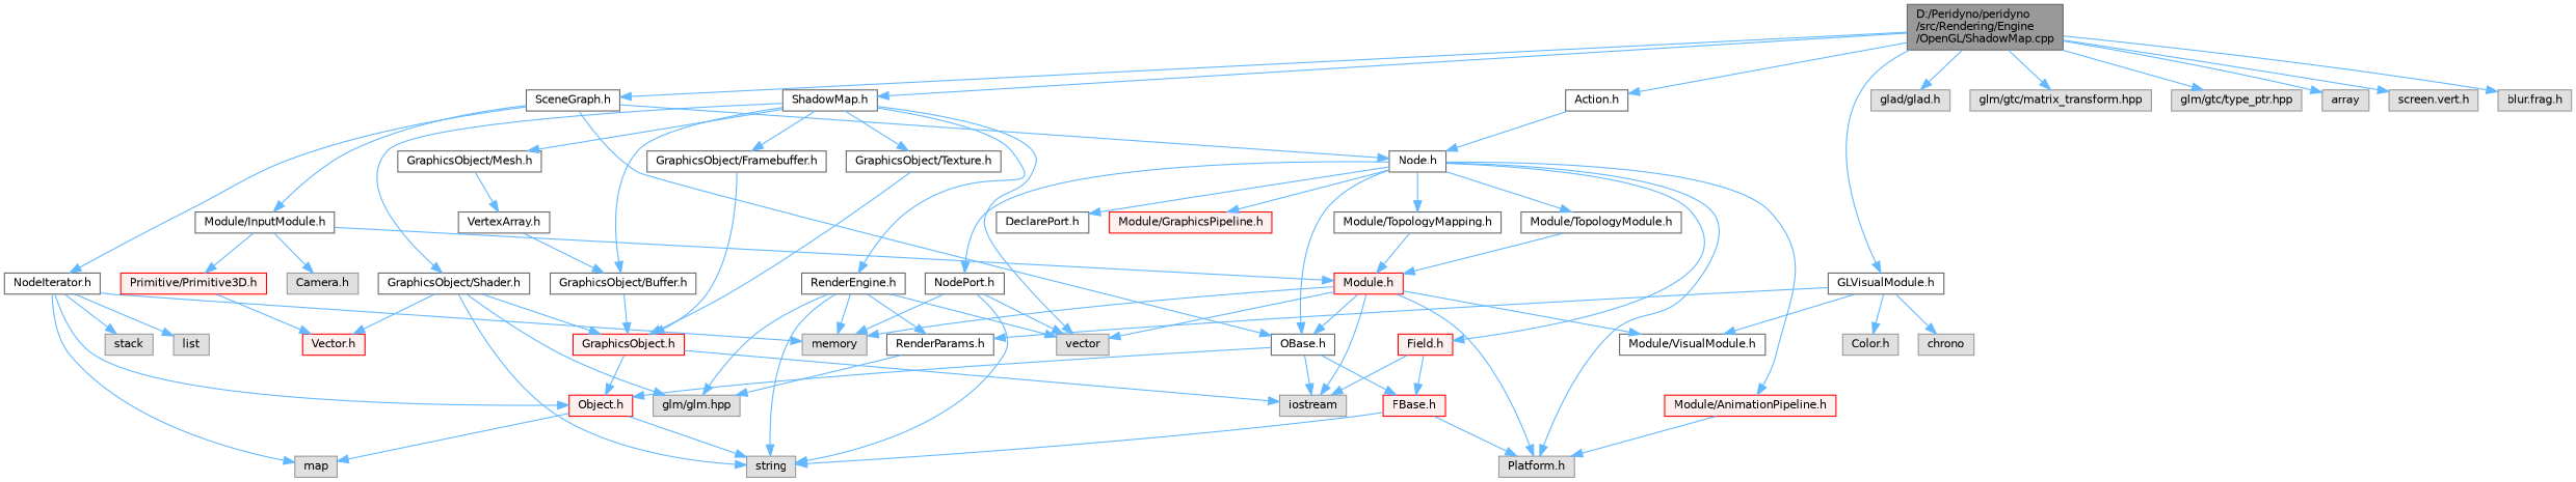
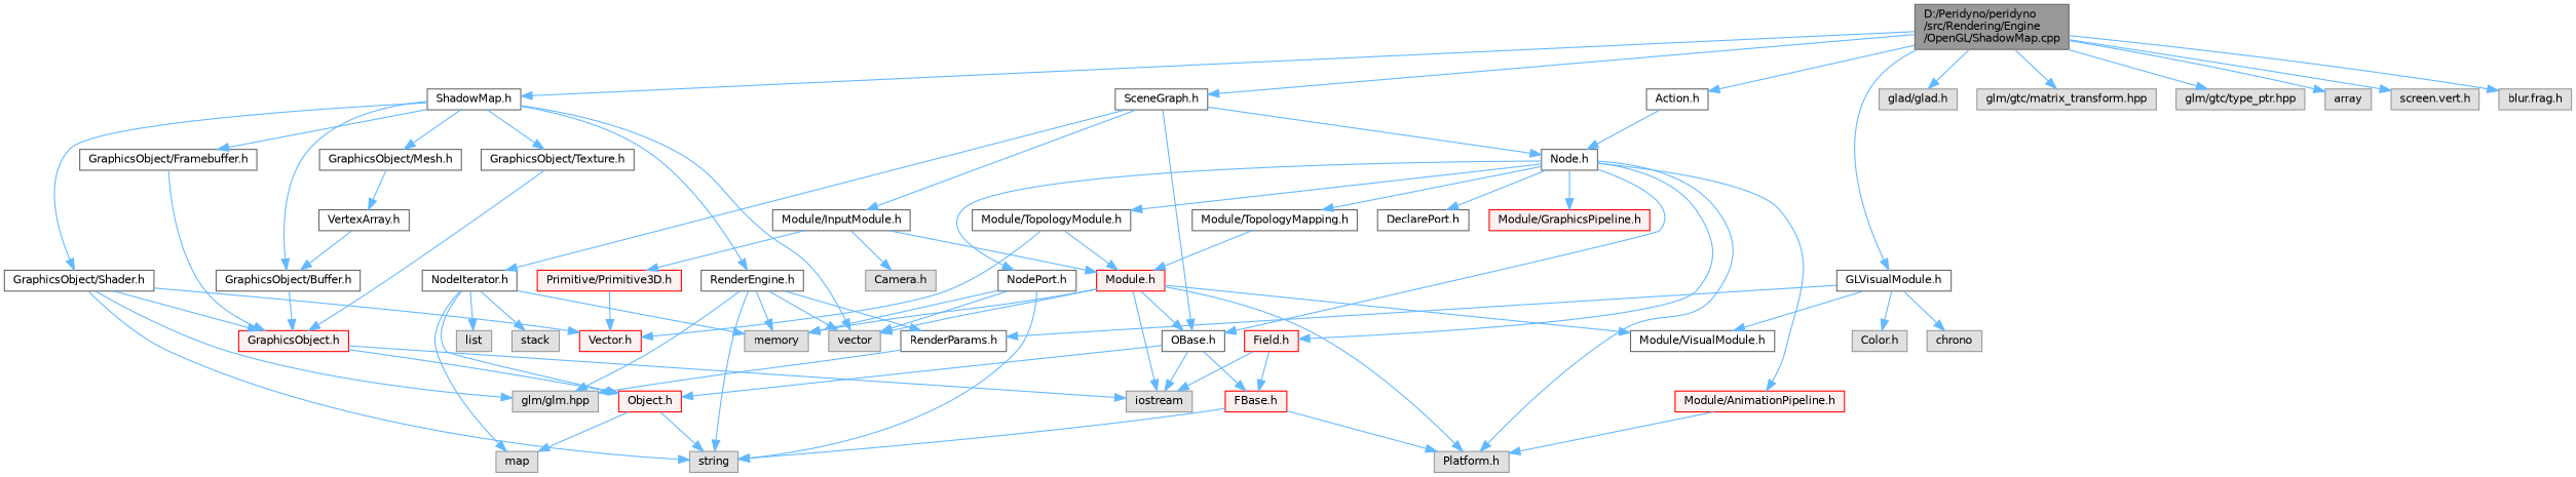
  digraph {
    node [color=grey40 fillcolor=white fontname=Helvetica fontsize=10 shape=box style=filled]
    edge [color=steelblue1 fontname=Helvetica fontsize=10 labelfontname=Helvetica labelfontsize=10 style=solid]
    n1 [color=gray40 fillcolor=grey60 fontcolor=black height=0.2 label="D:/Peridyno/peridyno\l/src/Rendering/Engine\l/OpenGL/ShadowMap.cpp" width=0.4]
    n2 [height=0.2 label="ShadowMap.h" width=0.4]
    n3 [height=0.2 label="GLVisualModule.h" width=0.4]
    n4 [height=0.2 label="SceneGraph.h" width=0.4]
    n5 [height=0.2 label="Action.h" width=0.4]
    n6 [color=grey60 fillcolor="#E0E0E0" height=0.2 label="glad/glad.h" width=0.4]
    n7 [color=grey60 fillcolor="#E0E0E0" height=0.2 label="glm/gtc/matrix_transform.hpp" width=0.4]
    n8 [color=grey60 fillcolor="#E0E0E0" height=0.2 label="glm/gtc/type_ptr.hpp" width=0.4]
    n9 [color=grey60 fillcolor="#E0E0E0" height=0.2 label=array width=0.4]
    n10 [color=grey60 fillcolor="#E0E0E0" height=0.2 label="screen.vert.h" width=0.4]
    n11 [color=grey60 fillcolor="#E0E0E0" height=0.2 label="blur.frag.h" width=0.4]
    n12 [height=0.2 label="GraphicsObject/Buffer.h" width=0.4]
    n13 [height=0.2 label="GraphicsObject/Framebuffer.h" width=0.4]
    n14 [height=0.2 label="GraphicsObject/Texture.h" width=0.4]
    n15 [height=0.2 label="GraphicsObject/Shader.h" width=0.4]
    n16 [height=0.2 label="GraphicsObject/Mesh.h" width=0.4]
    n17 [color=grey60 fillcolor="#E0E0E0" height=0.2 label=vector width=0.4]
    n18 [height=0.2 label="RenderEngine.h" width=0.4]
    n19 [height=0.2 label="RenderParams.h" width=0.4]
    n20 [color=grey60 fillcolor="#E0E0E0" height=0.2 label=chrono width=0.4]
    n21 [height=0.2 label="Module/VisualModule.h" width=0.4]
    n22 [color=grey60 fillcolor="#E0E0E0" height=0.2 label="Color.h" width=0.4]
    n23 [height=0.2 label="OBase.h" width=0.4]
    n24 [height=0.2 label="Node.h" width=0.4]
    n25 [height=0.2 label="NodeIterator.h" width=0.4]
    n26 [height=0.2 label="Module/InputModule.h" width=0.4]
    n27 [color=red fillcolor="#FFF0F0" height=0.2 label="GraphicsObject.h" width=0.4]
    n28 [color=grey60 fillcolor="#E0E0E0" height=0.2 label=string width=0.4]
    n29 [color=red fillcolor="#FFF0F0" height=0.2 label="Vector.h" width=0.4]
    n30 [color=grey60 fillcolor="#E0E0E0" height=0.2 label="glm/glm.hpp" width=0.4]
    n31 [height=0.2 label="VertexArray.h" width=0.4]
    n32 [color=grey60 fillcolor="#E0E0E0" height=0.2 label=memory width=0.4]
    n33 [color=grey60 fillcolor="#E0E0E0" height=0.2 label=iostream width=0.4]
    n34 [color=red fillcolor="#FFF0F0" height=0.2 label="Object.h" width=0.4]
    n35 [color=grey60 fillcolor="#E0E0E0" height=0.2 label=map width=0.4]
    n36 [color=red fillcolor="#FFF0F0" height=0.2 label="Module.h" width=0.4]
    n37 [color=grey60 fillcolor="#E0E0E0" height=0.2 label="Platform.h" width=0.4]
    n38 [color=red fillcolor="#FFF0F0" height=0.2 label="FBase.h" width=0.4]
    n39 [color=red fillcolor="#FFF0F0" height=0.2 label="Field.h" width=0.4]
    n40 [height=0.2 label="DeclarePort.h" width=0.4]
    n41 [height=0.2 label="NodePort.h" width=0.4]
    n42 [height=0.2 label="Module/TopologyModule.h" width=0.4]
    n43 [height=0.2 label="Module/TopologyMapping.h" width=0.4]
    n44 [color=red fillcolor="#FFF0F0" height=0.2 label="Module/AnimationPipeline.h" width=0.4]
    n45 [color=red fillcolor="#FFF0F0" height=0.2 label="Module/GraphicsPipeline.h" width=0.4]
    n46 [color=grey60 fillcolor="#E0E0E0" height=0.2 label=stack width=0.4]
    n47 [color=grey60 fillcolor="#E0E0E0" height=0.2 label=list width=0.4]
    n48 [color=grey60 fillcolor="#E0E0E0" height=0.2 label="Camera.h" width=0.4]
    n49 [color=red fillcolor="#FFF0F0" height=0.2 label="Primitive/Primitive3D.h" width=0.4]
    n1 -> n2
    n1 -> n3
    n1 -> n4
    n1 -> n5
    n1 -> n6
    n1 -> n7
    n1 -> n8
    n1 -> n9
    n1 -> n10
    n1 -> n11
    n2 -> n12
    n2 -> n13
    n2 -> n14
    n2 -> n15
    n2 -> n16
    n2 -> n17
    n2 -> n18
    n3 -> n19
    n3 -> n20
    n3 -> n21
    n3 -> n22
    n4 -> n23
    n4 -> n24
    n4 -> n25
    n4 -> n26
    n5 -> n24
    n12 -> n27
    n13 -> n27
    n14 -> n27
    n15 -> n27
    n15 -> n28
    n15 -> n29
    n15 -> n30
    n16 -> n31
    n18 -> n17
    n18 -> n19
    n18 -> n28
    n18 -> n30
    n18 -> n32
    n19 -> n30
    n23 -> n33
    n23 -> n34
    n23 -> n38
    n24 -> n23
    n24 -> n37
    n24 -> n39
    n24 -> n40
    n24 -> n41
    n24 -> n42
    n24 -> n43
    n24 -> n44
    n24 -> n45
    n25 -> n32
    n25 -> n34
    n25 -> n35
    n25 -> n46
    n25 -> n47
    n26 -> n36
    n26 -> n48
    n26 -> n49
    n27 -> n33
    n27 -> n34
    n31 -> n12
    n34 -> n28
    n34 -> n35
    n36 -> n17
    n36 -> n21
    n36 -> n23
    n36 -> n32
    n36 -> n33
    n36 -> n37
    n38 -> n28
    n38 -> n37
    n39 -> n33
    n39 -> n38
    n41 -> n17
    n41 -> n28
    n41 -> n32
+   n42 -> n29
    n42 -> n36
    n43 -> n36
    n44 -> n37
    n49 -> n29
  }
